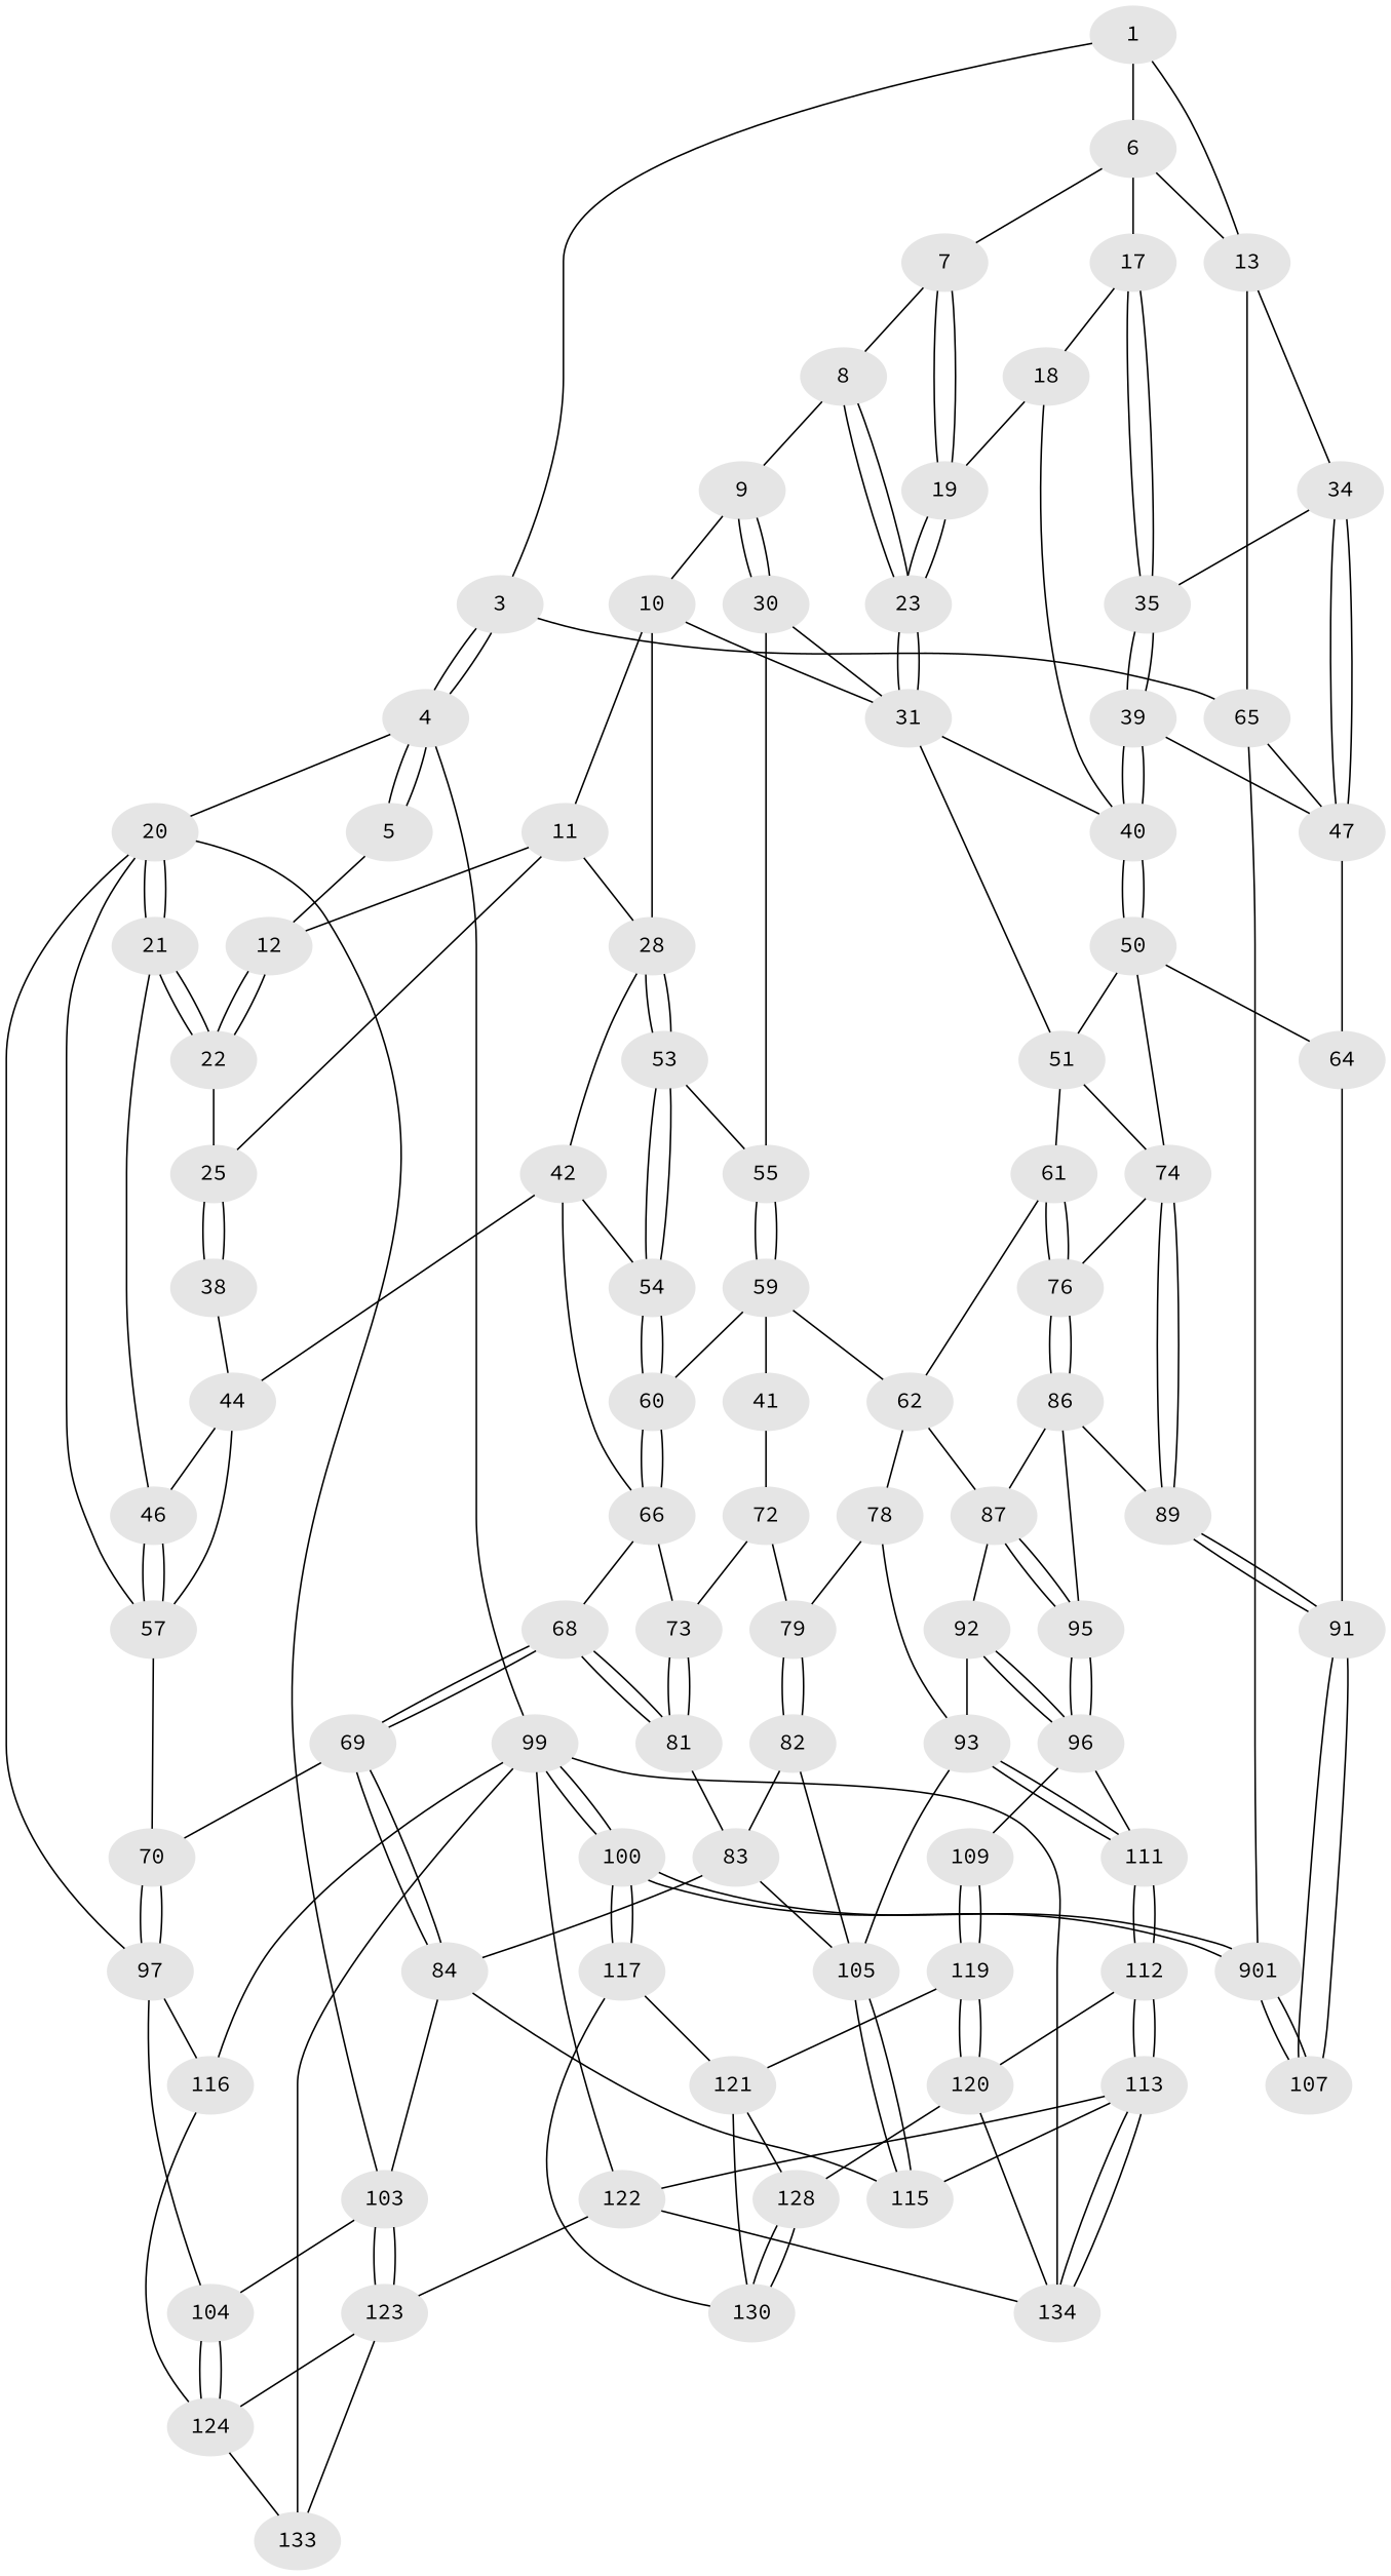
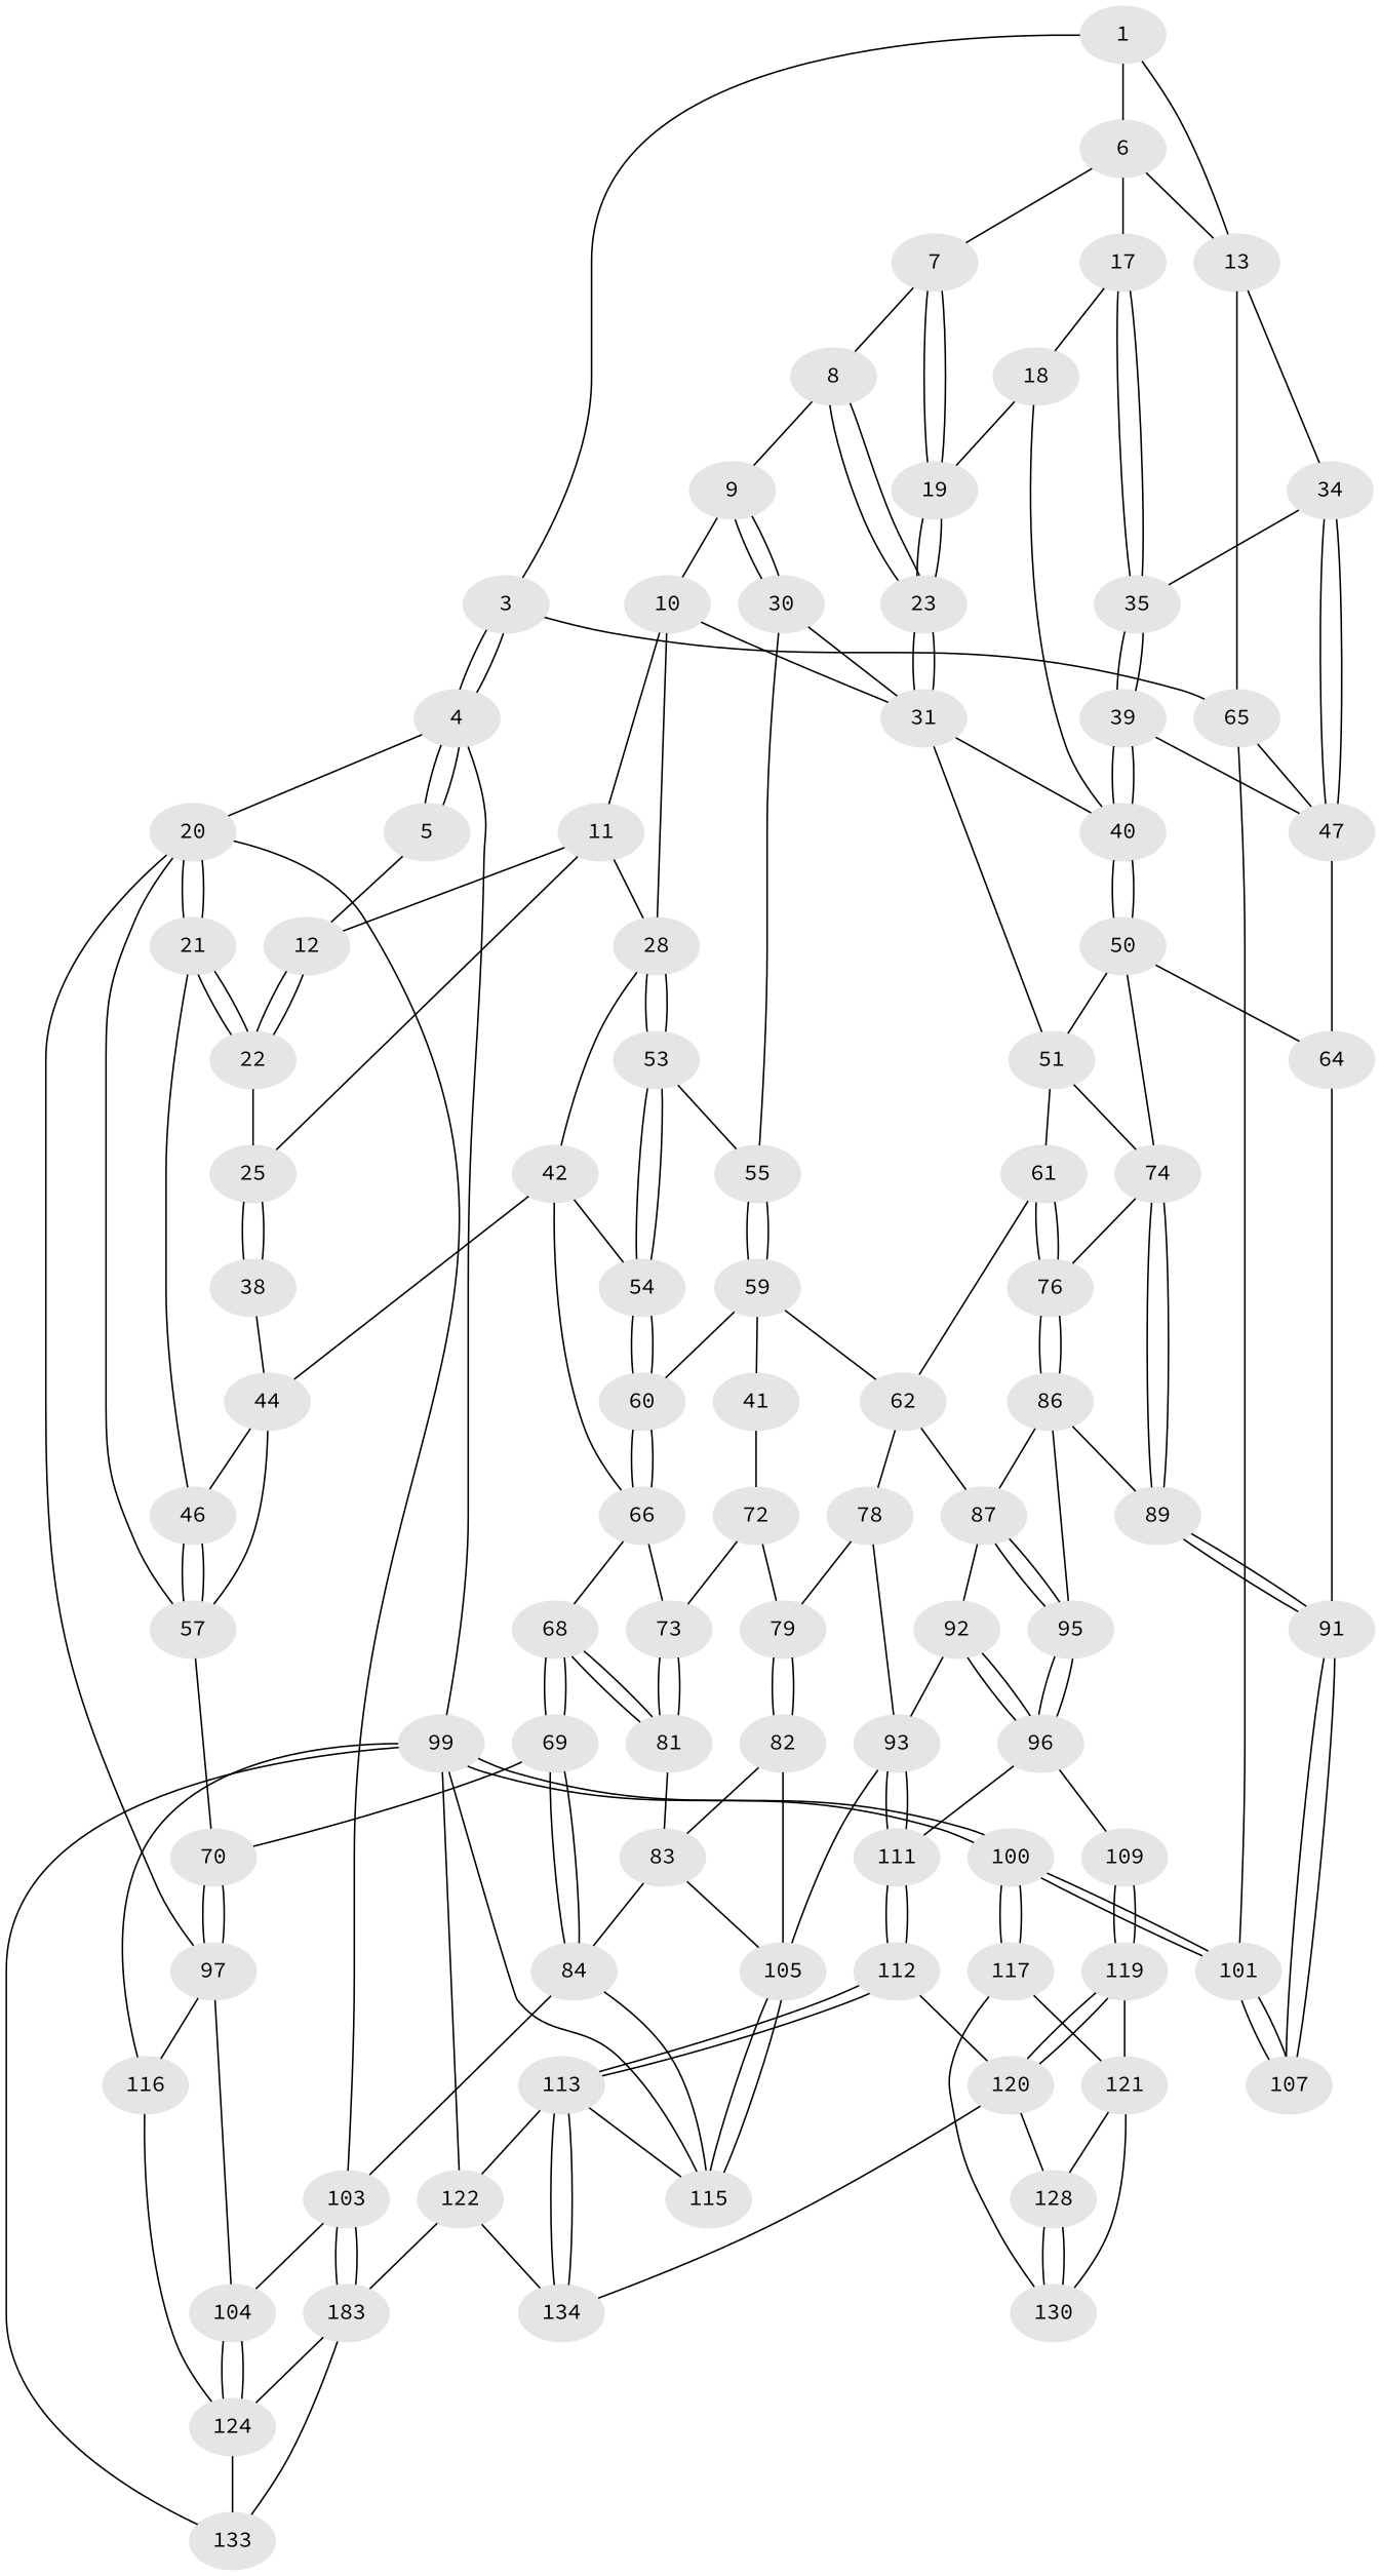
  graph {
    fontname="Source Code Pro"
    node [color=gray90 fontname="Source Code Pro" style=filled]
    edge [fontname="Source Code Pro"]
    1 [super="+2"]
    3
    6 [super="+14"]
    13 [super="+16"]
    4
    n6 [label=65 super="+48"]
    7
    17
    34
    5
    20 [super="+56"]
    99 [super="+132"]
    47 [super="+49"]
-   101 [label=901]
+   101
    12
    21 [super="+36"]
    57 [super="+58"]
    97 [super="+98"]
    103
    116
    100
    122 [super="+131"]
    133
    134 [super="+135"]
    22
    8
    19
    18
    35
    9
    23
    10 [super="+27"]
    30 [super="+33"]
    31 [super="+32"]
    11 [super="+24"]
    28 [super="+29"]
    55
    25 [super="+26"]
    42 [super="+43"]
    53
    38
    64
    107
    40 [super="+41"]
    39
    50 [super="+65"]
    46
    70
    104
    124 [super="+125"]
    51 [super="+52"]
    44 [super="+45"]
    54
    66 [super="+67"]
    59 [super="+63"]
    74 [super="+75"]
    61
    60
    68
    73
    91
    76
    89
    62 [super="+77"]
    n65 [label=41]
    78
    87 [super="+88"]
    72 [super="+80"]
    86 [super="+90"]
    79
    93 [super="+94"]
    95
    92
    69
    81
    84 [super="+102"]
    83 [super="+85"]
    115
    82
    105 [super="+106"]
    111
-   123 [super="+126"]
+   123 [super="+126" label=183]
    96 [super="+110"]
    109
    112
    119
    117 [super="+118"]
    121 [super="+127"]
    130
    120 [super="+129"]
    113 [super="+114"]
    128
    1 -- 3
    1 -- 6
    1 -- 13
    3 -- 4
    3 -- 4
    3 -- n6
    6 -- 13
    6 -- 7
    6 -- 17
    13 -- n6
    13 -- 34
    4 -- 5
    4 -- 5
    4 -- 20
    4 -- 99
    n6 -- 47
    n6 -- 101
    7 -- 8
    7 -- 19
    7 -- 19
    17 -- 18
    17 -- 35
    17 -- 35
    34 -- 47
    34 -- 47
    34 -- 35
    5 -- 12
    20 -- 21
    20 -- 21
    20 -- 57
    20 -- 97
    20 -- 103
    99 -- 116
    99 -- 100
    99 -- 100
    99 -- 122
    99 -- 133
-   99 -- 134
+   99 -- 115
    47 -- 64
    101 -- 107
    101 -- 107
    12 -- 22
    12 -- 22
    21 -- 22
    21 -- 22
    21 -- 46
    57 -- 70
    97 -- 116
    97 -- 104
    103 -- 104
    103 -- 123
    103 -- 123
    116 -- 124
    100 -- 101
    100 -- 101
    100 -- 117
    100 -- 117
    122 -- 134
    122 -- 123
    22 -- 25
    8 -- 9
    8 -- 23
    8 -- 23
    19 -- 23
    19 -- 23
    18 -- 19
    18 -- 40
    35 -- 39
    35 -- 39
    9 -- 10
    9 -- 30
    9 -- 30
    23 -- 31
    23 -- 31
    10 -- 31
    10 -- 11
    10 -- 28
    30 -- 31
    30 -- 55
    31 -- 40
    31 -- 51
    11 -- 12
    11 -- 28
    11 -- 25
    28 -- 42
    28 -- 53
    28 -- 53
    55 -- 59
    55 -- 59
    25 -- 38
    25 -- 38
    42 -- 44
    42 -- 54
    42 -- 66
    53 -- 55
    53 -- 54
    53 -- 54
    38 -- 44
    64 -- 91
    40 -- 50
    40 -- 50
    39 -- 47
    39 -- 40
    39 -- 40
    50 -- 64
    50 -- 51
    50 -- 74
    46 -- 57
    46 -- 57
    70 -- 97
    70 -- 97
    104 -- 124
    104 -- 124
    124 -- 133
    51 -- 74
    51 -- 61
    44 -- 57
    44 -- 46
    54 -- 60
    54 -- 60
    66 -- 68
    66 -- 73
    59 -- 60
    59 -- 62
    59 -- n65
    74 -- 76
    74 -- 89
    74 -- 89
    61 -- 76
    61 -- 76
    61 -- 62
    60 -- 66
    60 -- 66
    68 -- 69
    68 -- 69
    68 -- 81
    68 -- 81
    73 -- 81
    73 -- 81
    91 -- 107
    91 -- 107
    76 -- 86
    76 -- 86
    89 -- 91
    89 -- 91
    62 -- 78
    62 -- 87
    n65 -- 72 [weight=2]
    78 -- 79
    78 -- 93
    87 -- 95
    87 -- 95
    87 -- 92
    72 -- 73
    72 -- 79
    86 -- 89
    86 -- 87
    86 -- 95
    79 -- 82
    79 -- 82
    93 -- 105
    93 -- 111
    93 -- 111
    95 -- 96
    95 -- 96
    92 -- 93
    92 -- 96
    92 -- 96
    69 -- 70
    69 -- 84
    69 -- 84
    81 -- 83
    84 -- 103
    84 -- 115
    83 -- 84
    83 -- 105
    82 -- 83
    82 -- 105
    105 -- 115
    105 -- 115
    111 -- 112
    111 -- 112
    123 -- 133
    123 -- 124
    96 -- 111
    96 -- 109
    109 -- 119
    109 -- 119
    112 -- 120
    112 -- 113
    112 -- 113
    119 -- 121
    119 -- 120
    119 -- 120
    117 -- 121
    117 -- 130
    121 -- 130
    121 -- 128
    120 -- 134
    120 -- 128
    113 -- 122
    113 -- 134
    113 -- 134
    113 -- 115
    128 -- 130
    128 -- 130
  }
